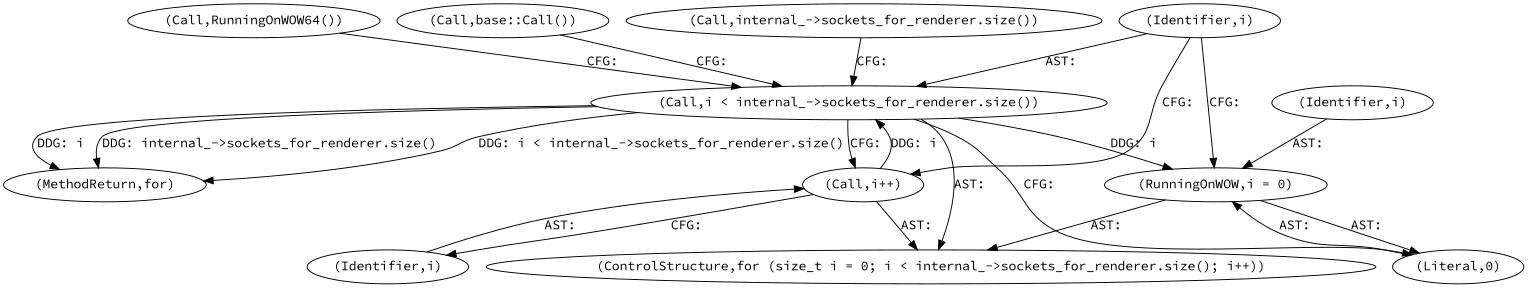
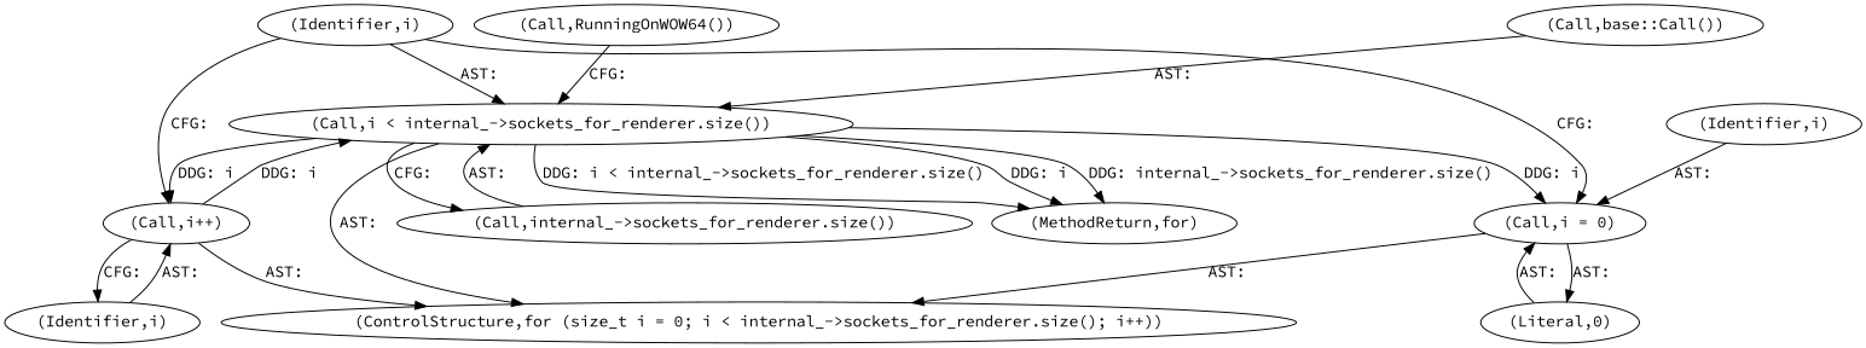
  digraph {
    fontname="Source Code Pro"
    node [fontname="Source Code Pro"]
    edge [fontname="Source Code Pro"]
    n1 [label="(Call,i < internal_->sockets_for_renderer.size())"]
    n2 [label="(Call,i++)"]
    n3 [label="(Call,internal_->sockets_for_renderer.size())"]
    n4 [label="(MethodReturn,for)"]
    n5 [label="(ControlStructure,for (size_t i = 0; i < internal_->sockets_for_renderer.size(); i++))"]
-   n6 [label="(RunningOnWOW,i = 0)"]
+   n6 [label="(Call,i = 0)"]
    n7 [label="(Identifier,i)"]
    n8 [label="(Literal,0)"]
    n9 [label="(Call,RunningOnWOW64())"]
    n10 [label="(Identifier,i)"]
    n11 [label="(Identifier,i)"]
    n12 [label="(Call,base::Call())"]
-   n1 -> n2 [label="CFG: "]
-   n1 -> n8 [label="CFG: "]
+   n1 -> n2 [label="DDG: i"]
+   n1 -> n3 [label="CFG: "]
    n1 -> n4 [label="DDG: i < internal_->sockets_for_renderer.size()"]
    n1 -> n4 [label="DDG: i"]
    n1 -> n4 [label="DDG: internal_->sockets_for_renderer.size()"]
    n1 -> n5 [label="AST: "]
    n1 -> n6 [label="DDG: i"]
    n2 -> n1 [label="DDG: i"]
    n2 -> n5 [label="AST: "]
    n2 -> n7 [label="CFG: "]
-   n3 -> n1 [label="CFG: "]
+   n3 -> n1 [label="AST: "]
    n6 -> n5 [label="AST: "]
    n6 -> n8 [label="AST: "]
    n7 -> n2 [label="AST: "]
    n8 -> n6 [label="AST: "]
    n9 -> n1 [label="CFG: "]
    n10 -> n6 [label="AST: "]
    n11 -> n1 [label="AST: "]
    n11 -> n2 [label="CFG: "]
    n11 -> n6 [label="CFG: "]
-   n12 -> n1 [label="CFG: "]
+   n12 -> n1 [label="AST: "]
  }
